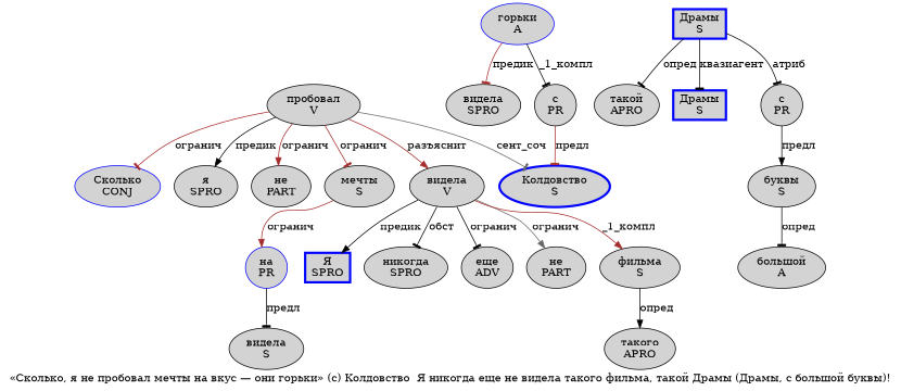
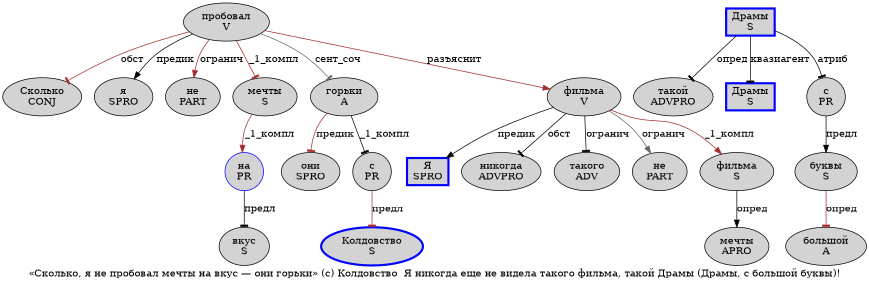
  digraph {
    label="«Сколько, я не пробовал мечты на вкус — они горьки» (с) Колдовство  Я никогда еще не видела такого фильма, такой Драмы (Драмы, с большой буквы)!"
    node [fillcolor=lightgray penwidth=1 shape=ellipse style=filled]
    edge [arrowhead=tee color=black]
-   n1 [label="Сколько\nCONJ" color=blue]
+   n1 [label="Сколько\nCONJ"]
    n2 [label="я\nSPRO"]
    n3 [label="не\nPART"]
    n4 [label="пробовал\nV"]
    n5 [label="мечты\nS"]
-   n6 [label="горьки\nA" color=blue]
-   n7 [label="видела\nV"]
+   n6 [label="горьки\nA"]
+   n7 [label="фильма\nV"]
    n8 [color=blue label="на\nPR"]
-   n9 [label="видела\nSPRO"]
+   n9 [label="они\nSPRO"]
    n10 [label="с\nPR"]
    n11 [color=blue label="Я\nSPRO" penwidth=3 shape=box]
-   n12 [label="никогда\nSPRO"]
-   n13 [label="еще\nADV"]
+   n12 [label="никогда\nADVPRO"]
+   n13 [label="такого\nADV"]
    n14 [label="не\nPART"]
    n15 [label="фильма\nS"]
-   n16 [label="видела\nS"]
+   n16 [label="вкус\nS"]
    n17 [color=blue label="Колдовство\nS" penwidth=3]
-   n18 [label="такого\nAPRO"]
-   n19 [label="такой\nAPRO"]
+   n18 [label="мечты\nAPRO"]
+   n19 [label="такой\nADVPRO"]
    n20 [color=blue label="Драмы\nS" penwidth=3 shape=box]
    n21 [color=blue label="Драмы\nS" penwidth=3 shape=box]
    n22 [label="с\nPR"]
    n23 [label="буквы\nS"]
    n24 [label="большой\nA"]
-   n4 -> n1 [color=brown label="огранич"]
+   n4 -> n1 [color=brown label="обст"]
    n4 -> n2 [arrowhead=normal label="предик"]
    n4 -> n3 [arrowhead=normal color=brown label="огранич"]
-   n4 -> n5 [color=brown label="огранич"]
-   n4 -> n17 [color=gray40 label="сент_соч"]
+   n4 -> n5 [color=brown label="_1_компл"]
+   n4 -> n6 [color=gray40 label="сент_соч"]
    n4 -> n7 [arrowhead=normal color=brown label="разъяснит"]
-   n5 -> n8 [arrowhead=normal color=brown label="огранич"]
+   n5 -> n8 [arrowhead=normal color=brown label="_1_компл"]
    n6 -> n9 [color=brown label="предик"]
    n6 -> n10 [label="_1_компл"]
    n7 -> n11 [arrowhead=normal label="предик"]
    n7 -> n12 [label="обст"]
    n7 -> n13 [label="огранич"]
    n7 -> n14 [arrowhead=normal color=gray40 label="огранич"]
    n7 -> n15 [arrowhead=normal color=brown label="_1_компл"]
    n8 -> n16 [label="предл"]
    n10 -> n17 [color=brown label="предл"]
    n15 -> n18 [arrowhead=normal label="опред"]
    n20 -> n19 [label="опред"]
    n20 -> n21 [label="квазиагент"]
    n20 -> n22 [label="атриб"]
    n22 -> n23 [arrowhead=normal label="предл"]
-   n23 -> n24 [label="опред"]
+   n23 -> n24 [color=brown label="опред"]
  }
